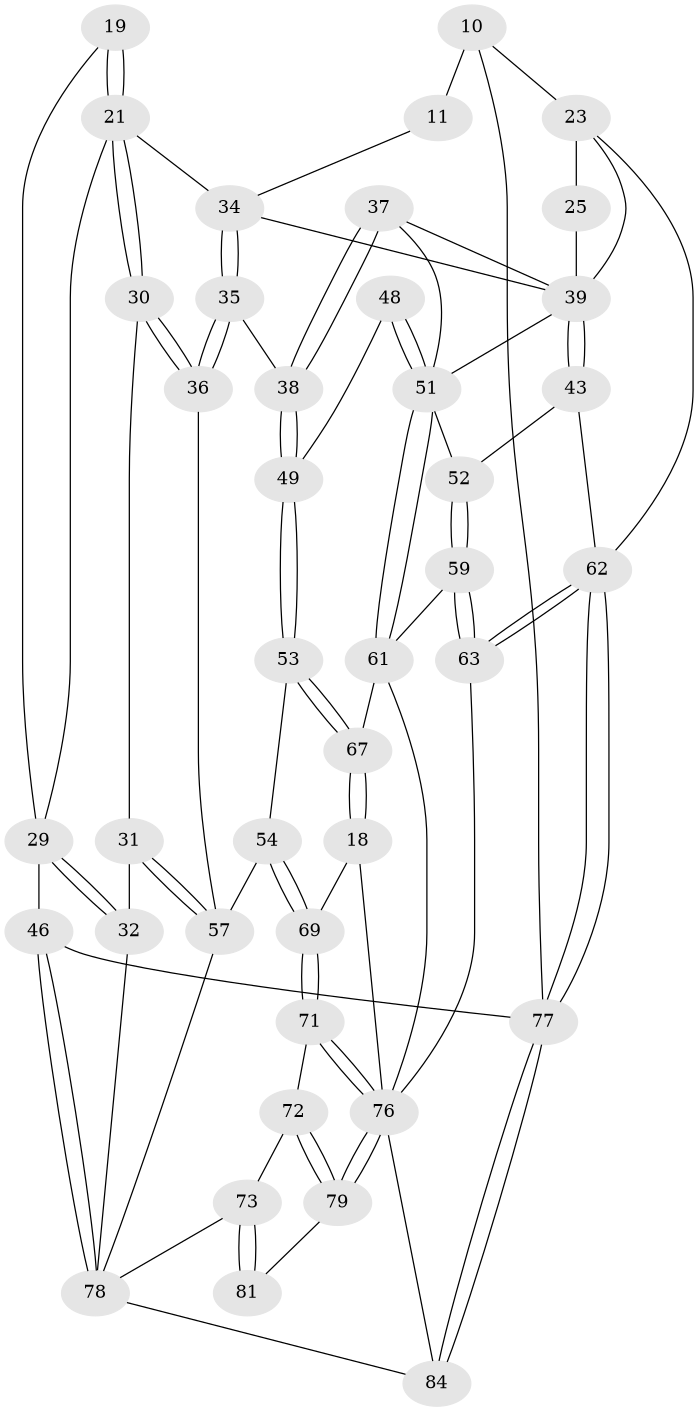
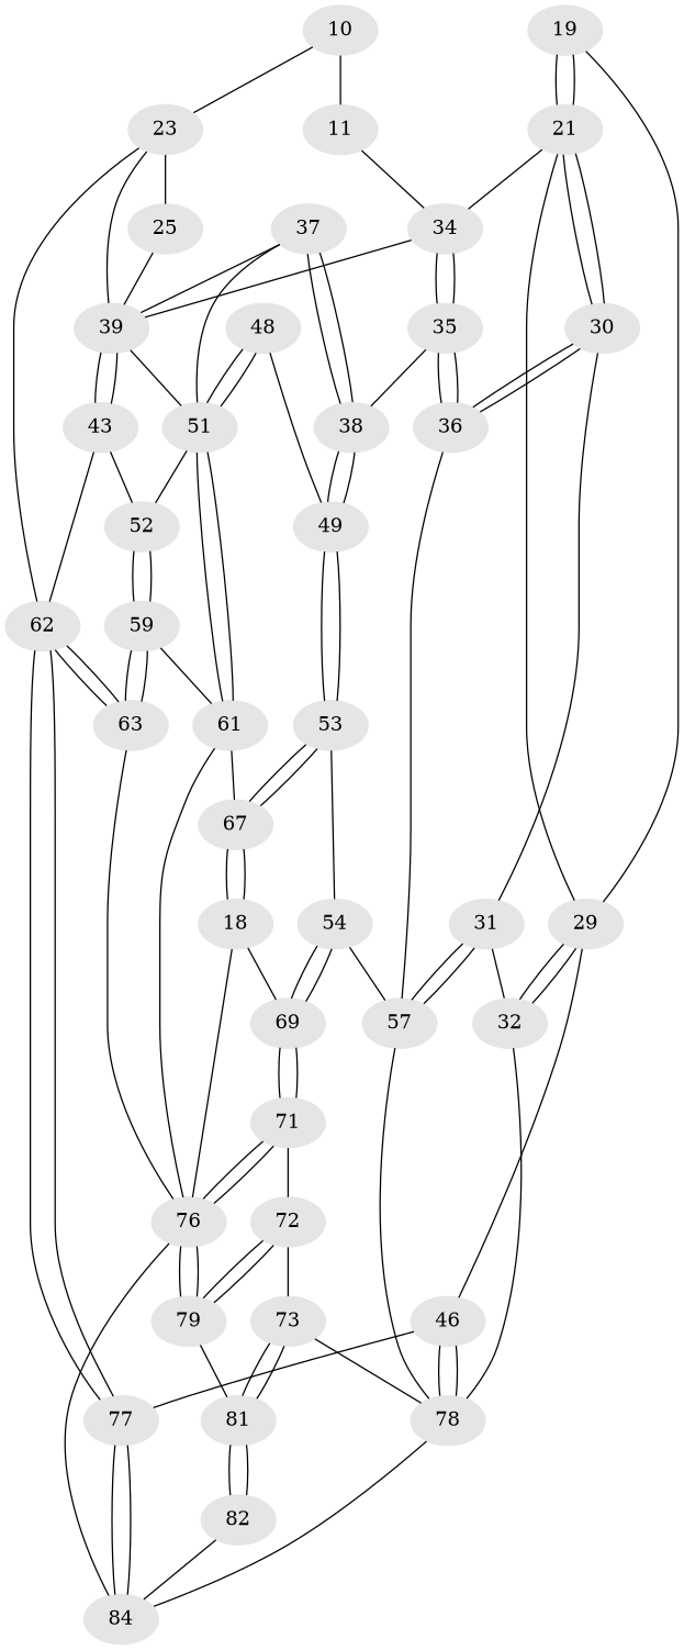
  graph {
    node [color=gray90 style=filled]
    10 [super="+9+1"]
    11 [super="+7"]
    23 [super="+22"]
    77 [super="+3"]
    34 [super="+17"]
    39 [super="+27+33"]
    25
    62 [super="+42+24"]
    51 [super="+50+41"]
    43
    84 [super="+83"]
    29 [super="+20+15+14"]
    32
    46 [super="+4+44"]
    35
    19
    21 [super="+18+12+13"]
    30
    31
    36
    63
    78 [super="+65+64+66+58+45"]
    57 [super="+56"]
    38
    49
    37
    52
    61 [super="+60"]
    53
    59
    48
    54
    67
    76 [super="+75+74"]
    69
    n36 [label=18]
    71
    79
    72
    73
    81 [super="+80"]
+   82
    10 -- 11 [weight=2]
    10 -- 23
-   10 -- 77
    11 -- 34
    23 -- 39
    23 -- 25 [weight=2]
    23 -- 62
    77 -- 84
    77 -- 84
    34 -- 39
    34 -- 35
    34 -- 35
    39 -- 51
    39 -- 43
    39 -- 43
    25 -- 39
    62 -- 77 [weight=2]
    62 -- 77
    62 -- 63
    62 -- 63
    51 -- 52
    51 -- 61
    51 -- 61
    43 -- 62
    43 -- 52
    29 -- 32
    29 -- 32
    29 -- 46 [weight=3]
    32 -- 78
    46 -- 77 [weight=2]
    46 -- 78 [weight=4]
    46 -- 78
    35 -- 36
    35 -- 36
    35 -- 38
    19 -- 29
    19 -- 21 [weight=2]
    19 -- 21
    21 -- 34
    21 -- 29 [weight=2]
    21 -- 30
    21 -- 30
    30 -- 31
    30 -- 36
    30 -- 36
    31 -- 32
    31 -- 57
    31 -- 57
    36 -- 57
    63 -- 76
    78 -- 84
    57 -- 78 [weight=2]
    38 -- 49
    38 -- 49
    49 -- 53
    49 -- 53
    37 -- 39
    37 -- 51
    37 -- 38
    37 -- 38
    52 -- 59
    52 -- 59
    61 -- 67
    61 -- 76
    53 -- 54
    53 -- 67
    53 -- 67
    59 -- 63
    59 -- 63
    59 -- 61
    48 -- 51 [weight=2]
    48 -- 51
    48 -- 49
    54 -- 57
    54 -- 69
    54 -- 69
    67 -- n36
    67 -- n36
    76 -- 84
    76 -- 79
    76 -- 79
    69 -- 71
    69 -- 71
    n36 -- 76
    n36 -- 69
    71 -- 76
    71 -- 76
    71 -- 72
    79 -- 81
    72 -- 79
    72 -- 79
    72 -- 73
    73 -- 78
    73 -- 81
    73 -- 81
+   81 -- 82 [weight=2]
+   81 -- 82
+   82 -- 84
  }
